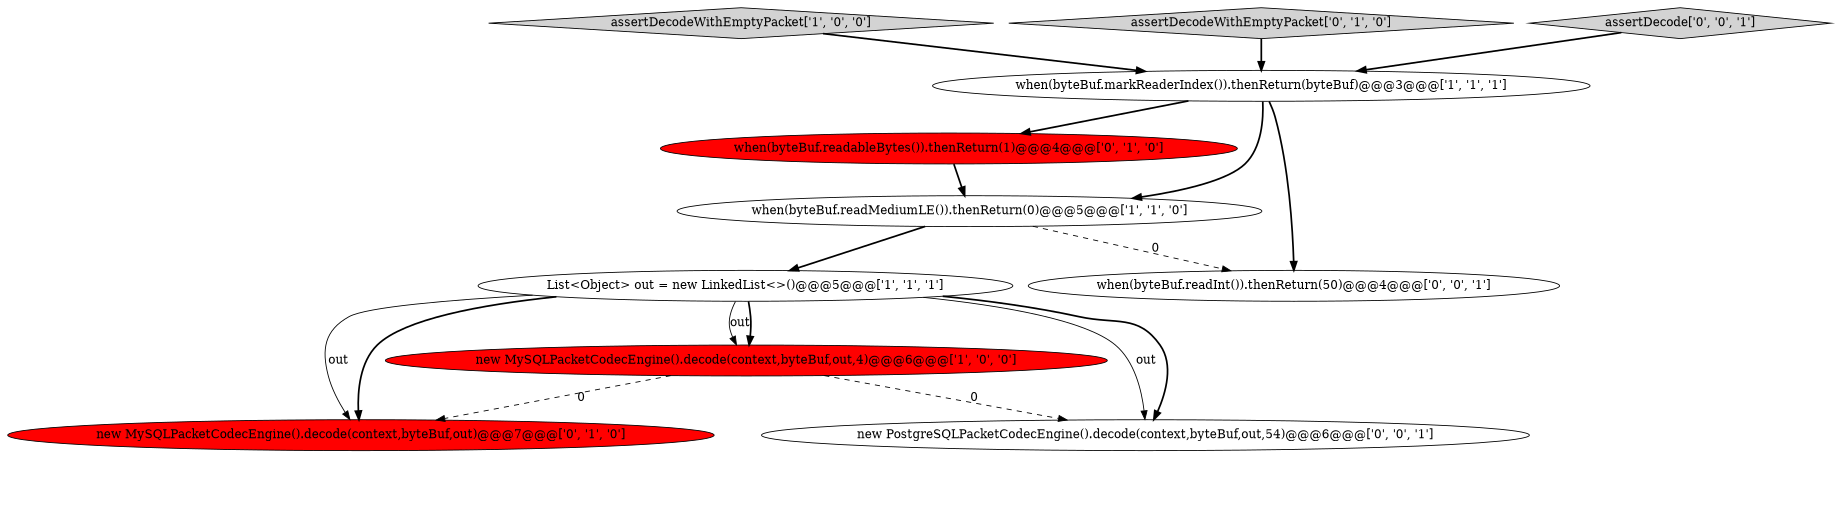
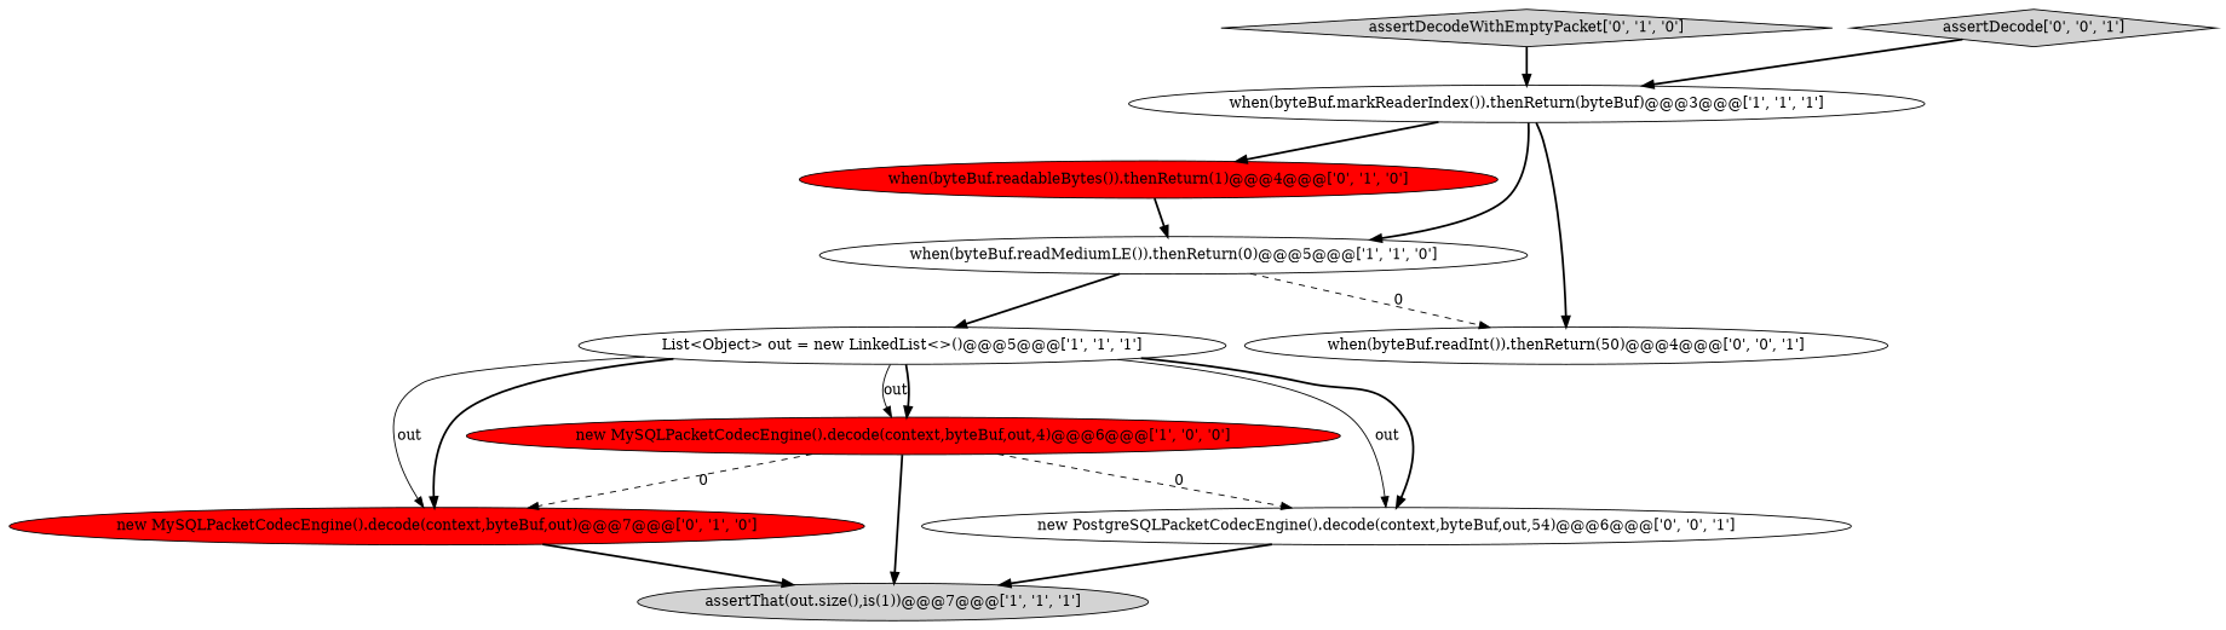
  digraph {
    node [fillcolor=white shape=ellipse style=filled]
    edge [style=bold]
+   n1 [fillcolor=lightgray label="assertThat(out.size(),is(1))@@@7@@@['1', '1', '1']"]
    n2 [fillcolor=red label="when(byteBuf.readableBytes()).thenReturn(1)@@@4@@@['0', '1', '0']"]
    n3 [label="when(byteBuf.readMediumLE()).thenReturn(0)@@@5@@@['1', '1', '0']"]
    n4 [label="List<Object> out = new LinkedList<>()@@@5@@@['1', '1', '1']"]
    n5 [label="when(byteBuf.readInt()).thenReturn(50)@@@4@@@['0', '0', '1']"]
    n6 [fillcolor=red label="new MySQLPacketCodecEngine().decode(context,byteBuf,out)@@@7@@@['0', '1', '0']"]
    n7 [label="new PostgreSQLPacketCodecEngine().decode(context,byteBuf,out,54)@@@6@@@['0', '0', '1']"]
    n8 [fillcolor=red label="new MySQLPacketCodecEngine().decode(context,byteBuf,out,4)@@@6@@@['1', '0', '0']"]
    n9 [label="when(byteBuf.markReaderIndex()).thenReturn(byteBuf)@@@3@@@['1', '1', '1']"]
-   n10 [fillcolor=lightgray label="assertDecodeWithEmptyPacket['1', '0', '0']" shape=diamond]
    n11 [fillcolor=lightgray label="assertDecodeWithEmptyPacket['0', '1', '0']" shape=diamond]
    n12 [fillcolor=lightgray label="assertDecode['0', '0', '1']" shape=diamond]
    n2 -> n3
    n3 -> n4
    n3 -> n5 [label=0 style=dashed]
    n4 -> n6 [label=out style=solid]
    n4 -> n6
    n4 -> n7 [label=out style=solid]
    n4 -> n7
    n4 -> n8 [label=out style=solid]
    n4 -> n8
+   n6 -> n1
+   n7 -> n1
+   n8 -> n1
    n8 -> n6 [label=0 style=dashed]
    n8 -> n7 [label=0 style=dashed]
    n9 -> n2
    n9 -> n3
    n9 -> n5
-   n10 -> n9
    n11 -> n9
    n12 -> n9
  }
